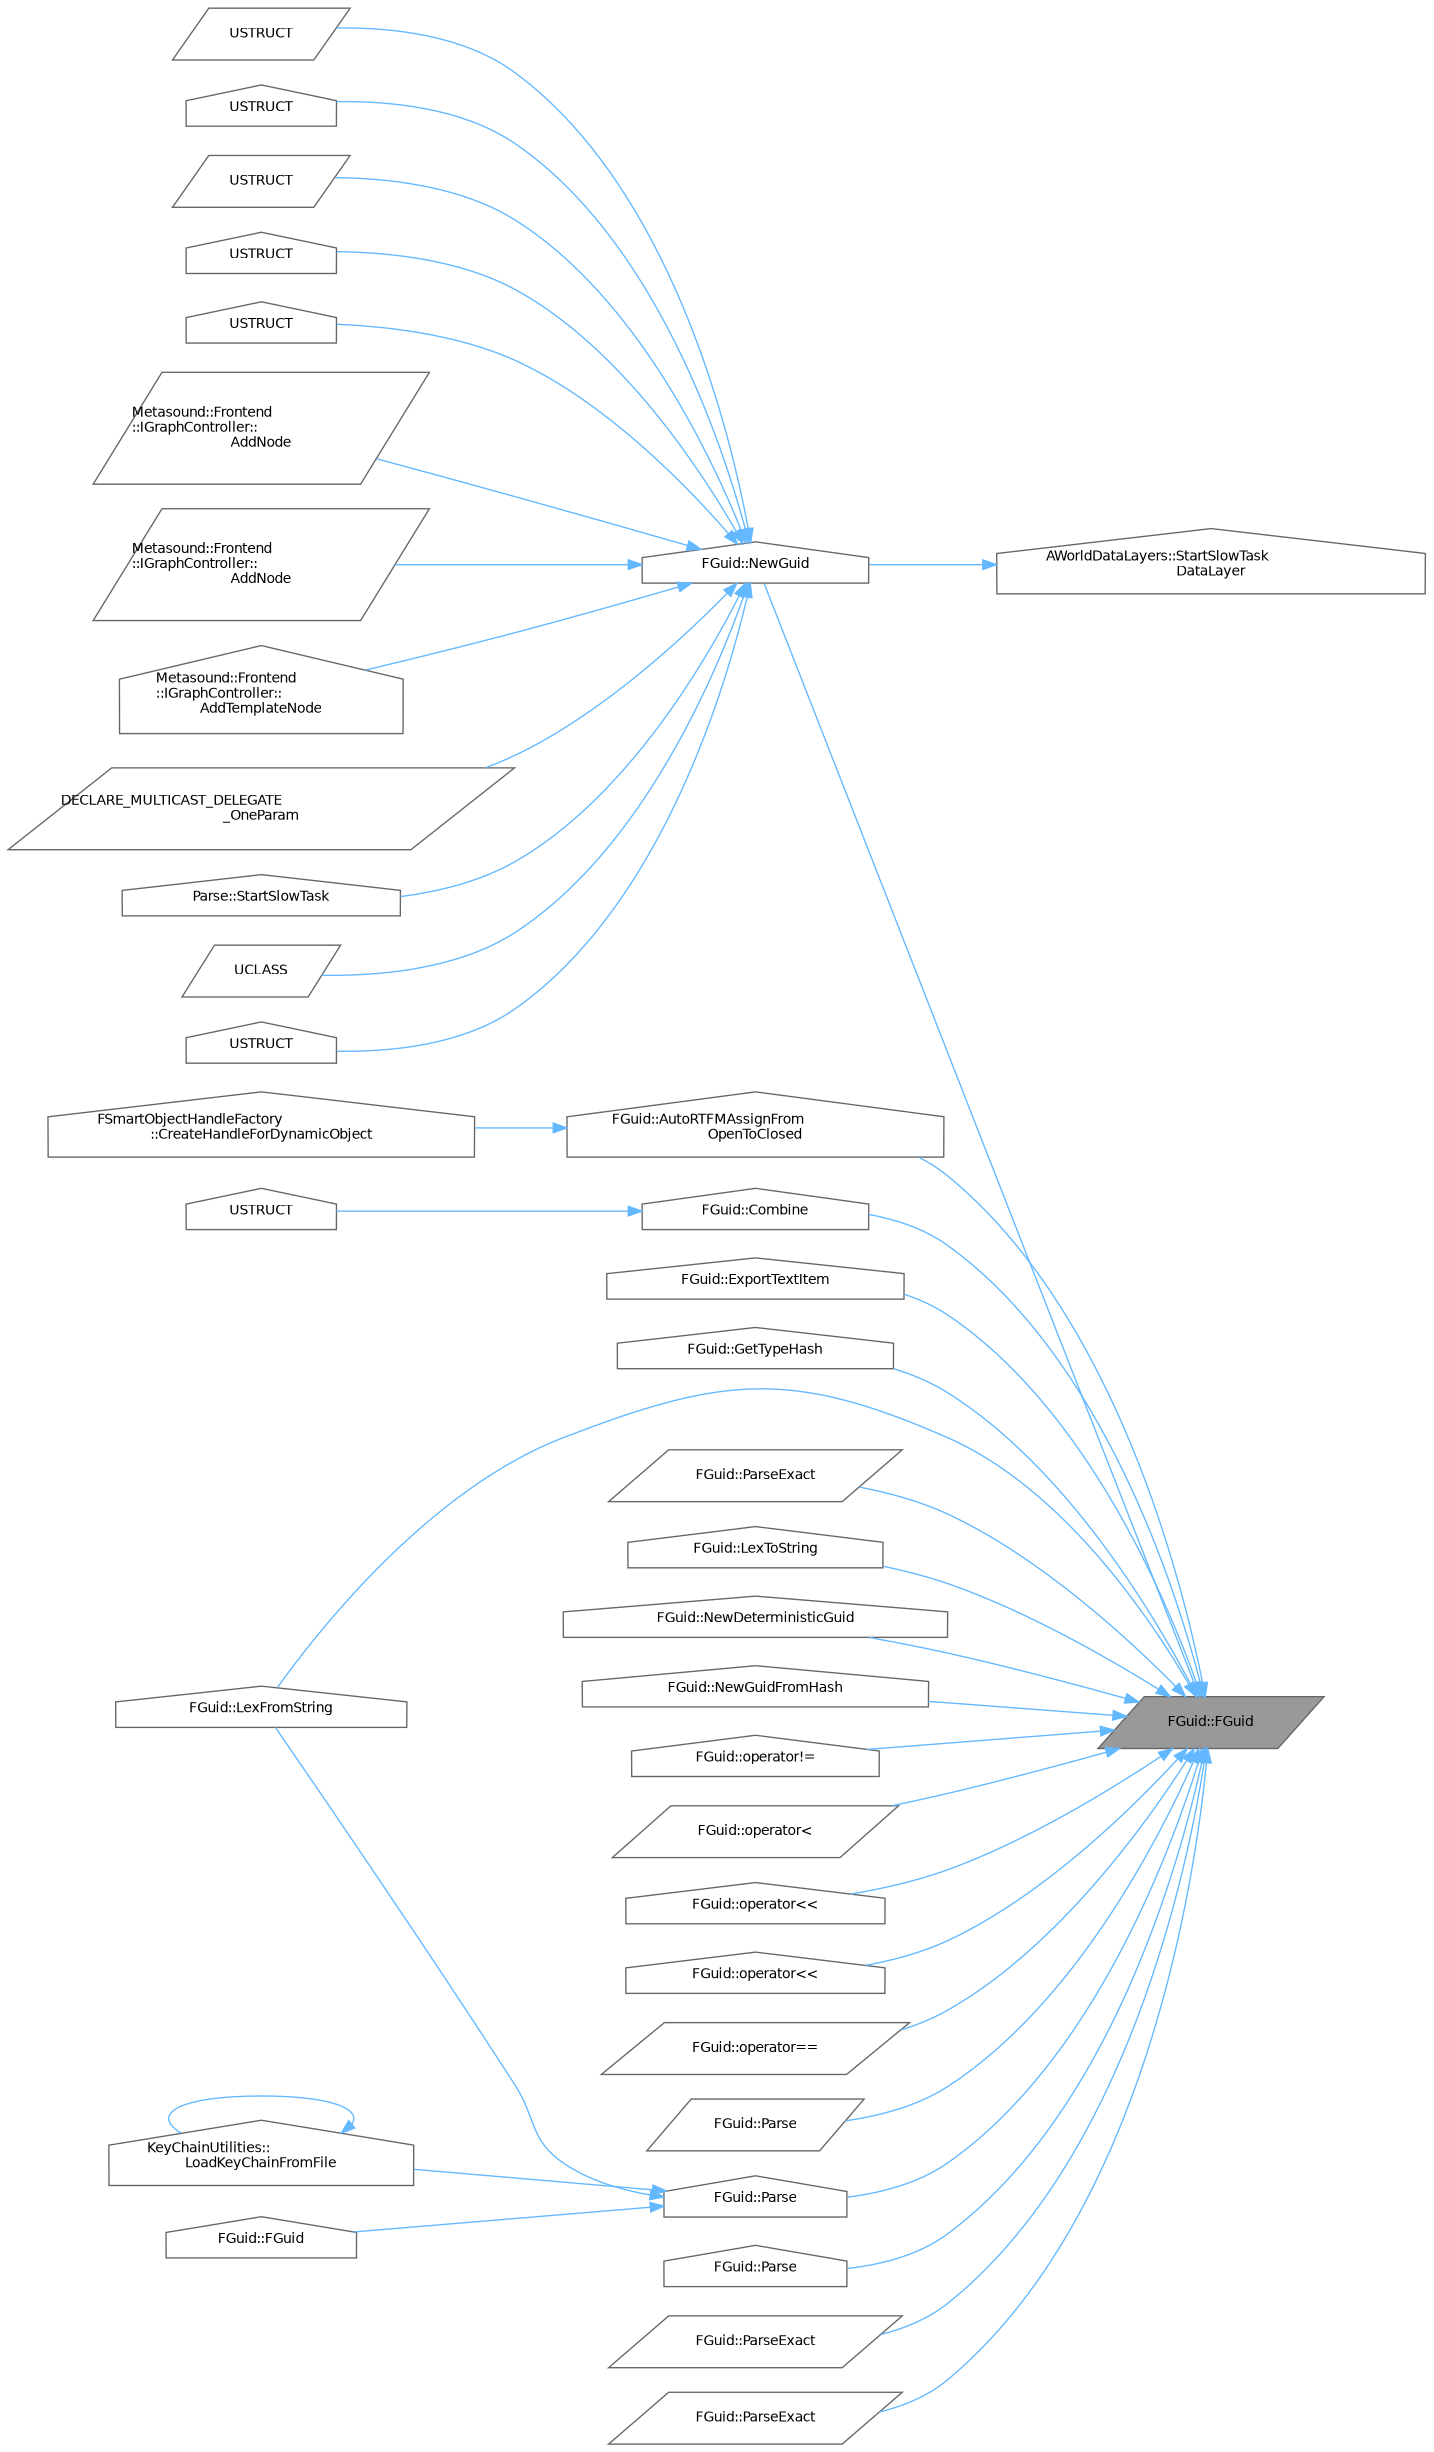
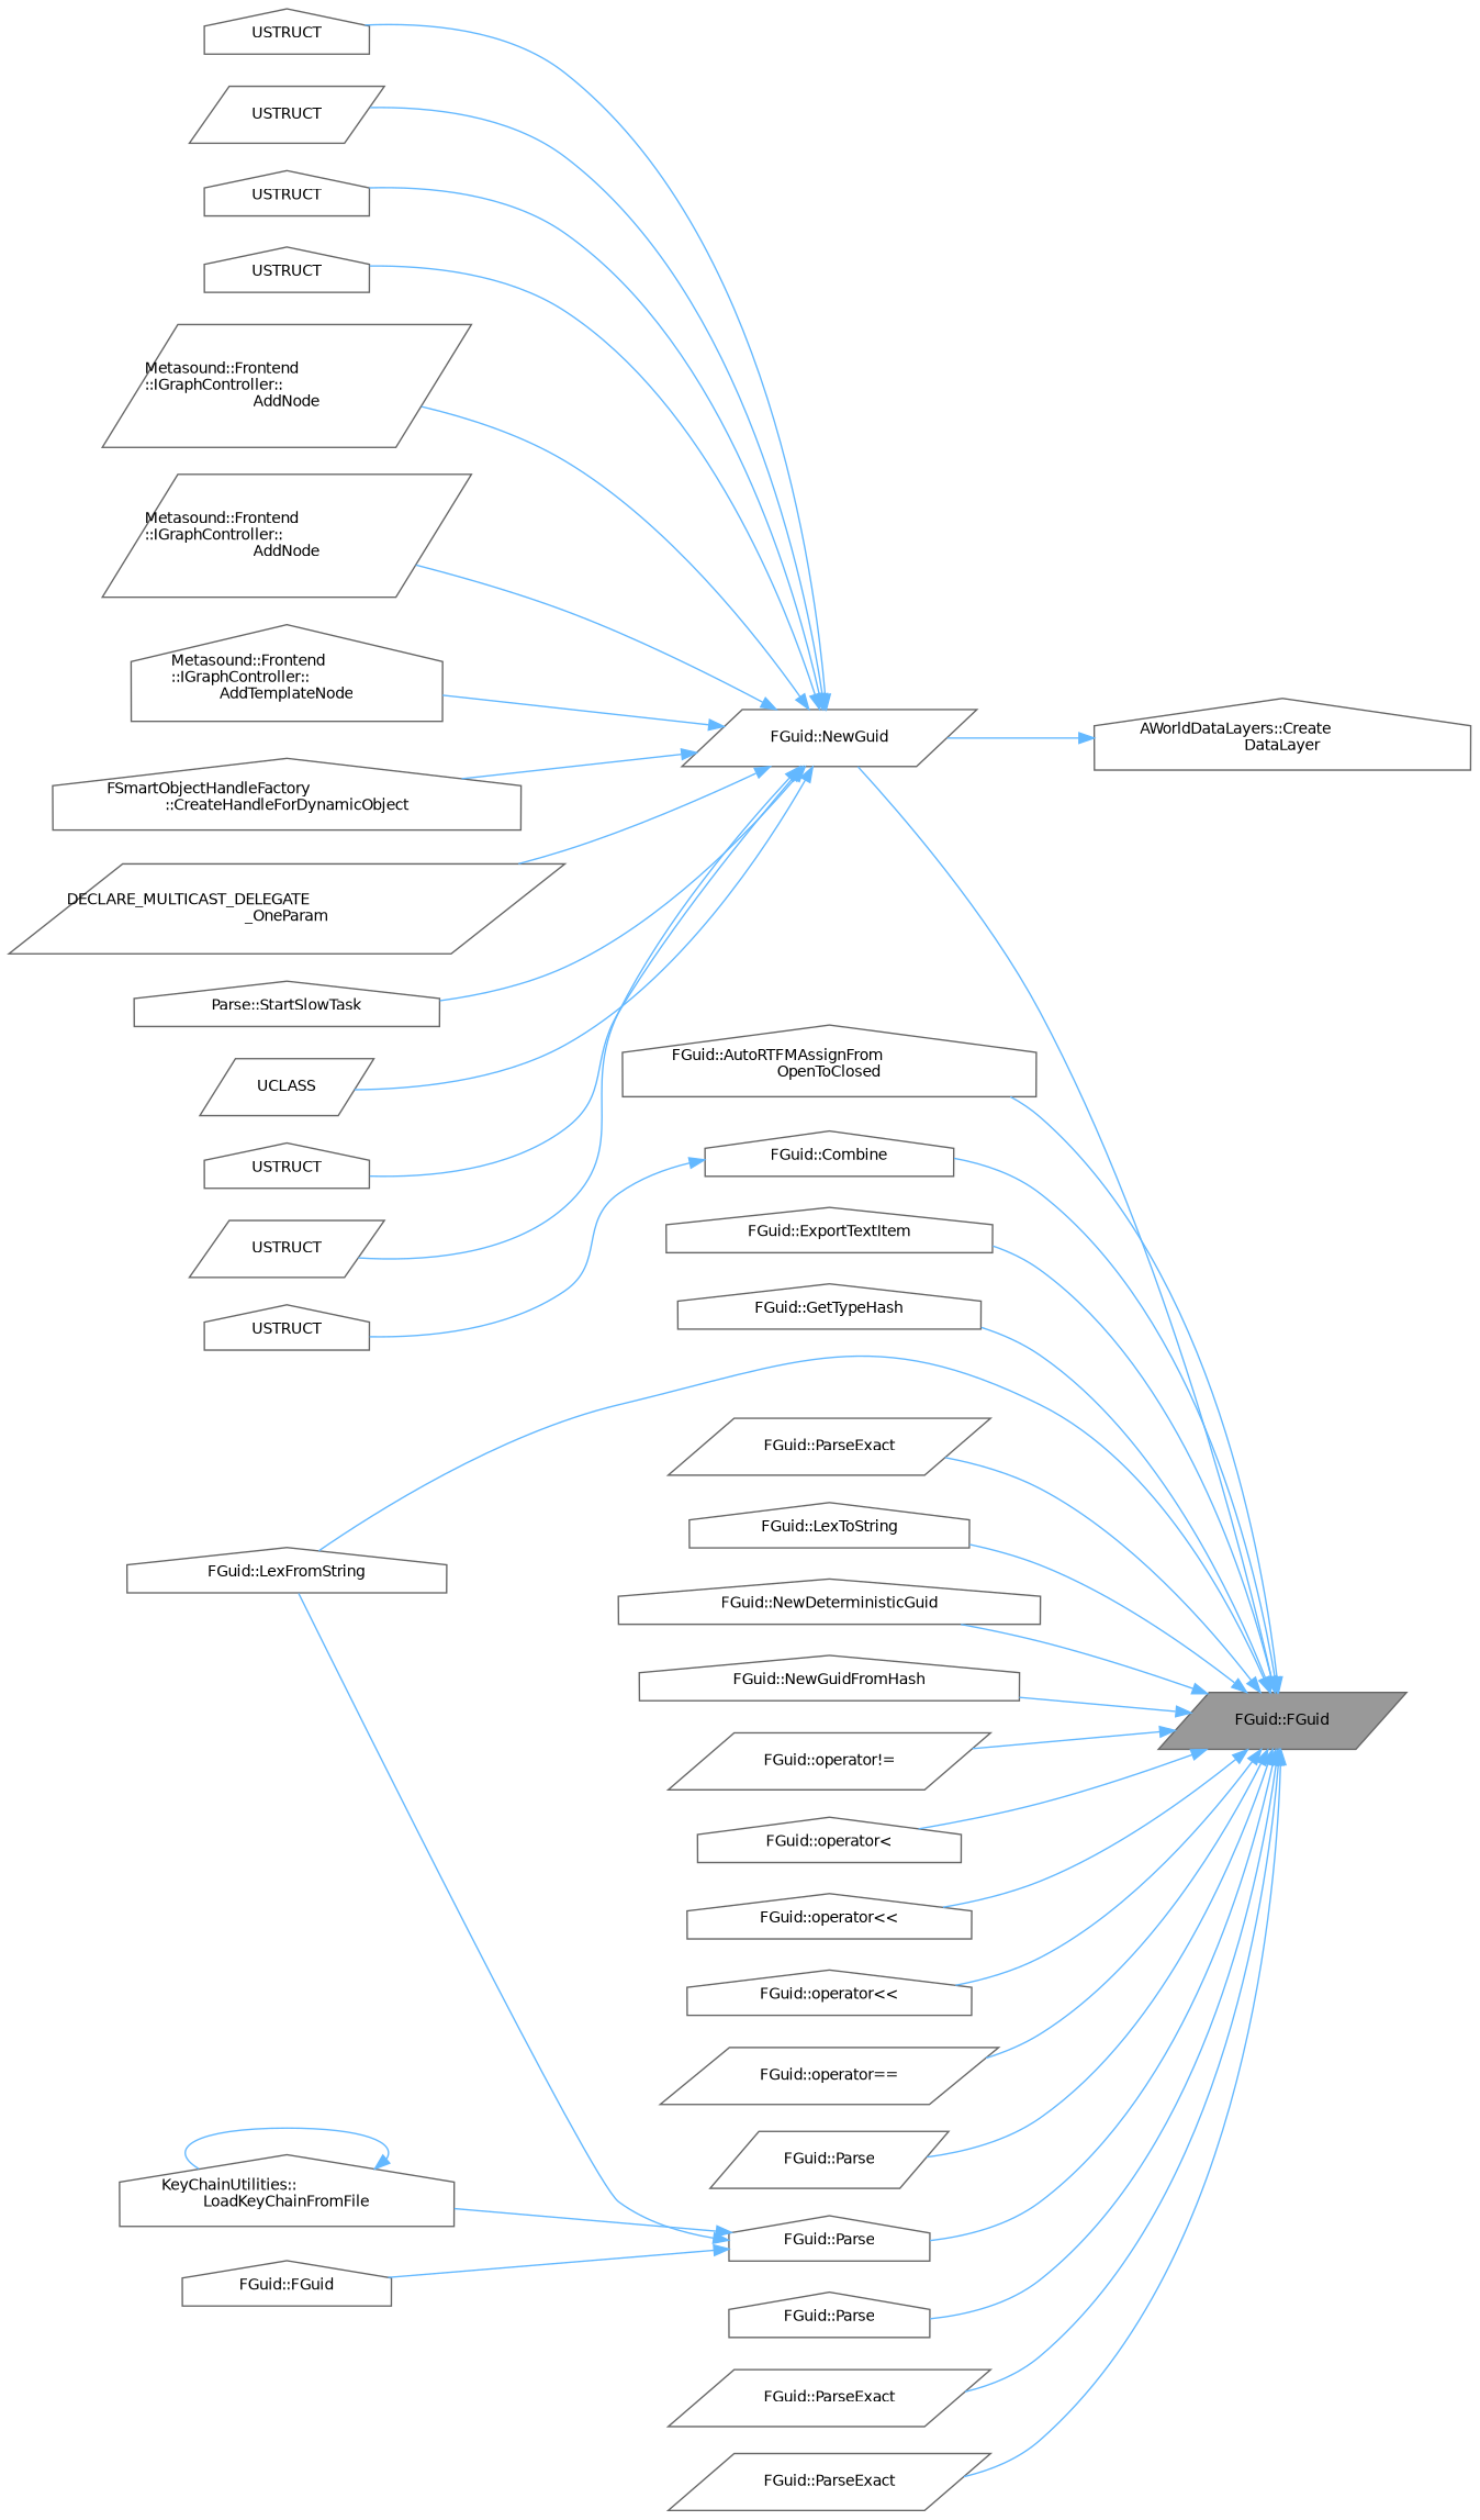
  digraph {
    rankdir=RL
    node [color=grey40 fillcolor=white fontname=Helvetica fontsize=10 shape=house style=filled]
    edge [color=steelblue1 dir=back fontname=Helvetica fontsize=10 labelfontname=Helvetica labelfontsize=10 style=solid]
    n1 [color=gray40 fillcolor=grey60 fontcolor=black height=0.2 label="FGuid::FGuid" shape=parallelogram width=0.4]
    n2 [height=0.2 label="FGuid::AutoRTFMAssignFrom\lOpenToClosed" width=0.4]
    n3 [height=0.2 label="FGuid::Combine" width=0.4]
    n4 [height=0.2 label="FGuid::ExportTextItem" width=0.4]
    n5 [height=0.2 label="FGuid::GetTypeHash" width=0.4]
    n6 [height=0.2 label="FGuid::LexFromString" width=0.4]
    n7 [height=0.2 label="FGuid::LexToString" width=0.4]
    n8 [height=0.2 label="FGuid::NewDeterministicGuid" width=0.4]
-   n9 [height=0.2 label="FGuid::NewGuid" width=0.4]
+   n9 [height=0.2 label="FGuid::NewGuid" shape=parallelogram width=0.4]
    n10 [height=0.2 label="FGuid::NewGuidFromHash" width=0.4]
-   n11 [height=0.2 label="FGuid::operator!=" width=0.4]
-   n12 [height=0.2 label="FGuid::operator\<" shape=parallelogram width=0.4]
+   n11 [height=0.2 label="FGuid::operator!=" shape=parallelogram width=0.4]
+   n12 [height=0.2 label="FGuid::operator\<" width=0.4]
    n13 [height=0.2 label="FGuid::operator\<\<" width=0.4]
    n14 [height=0.2 label="FGuid::operator\<\<" width=0.4]
    n15 [height=0.2 label="FGuid::operator==" shape=parallelogram width=0.4]
    n16 [height=0.2 label="FGuid::Parse" shape=parallelogram width=0.4]
    n17 [height=0.2 label="FGuid::Parse" width=0.4]
    n18 [height=0.2 label="FGuid::Parse" width=0.4]
    n19 [height=0.2 label="FGuid::ParseExact" shape=parallelogram width=0.4]
    n20 [height=0.2 label="FGuid::ParseExact" shape=parallelogram width=0.4]
    n21 [height=0.2 label="FGuid::ParseExact" shape=parallelogram width=0.4]
    n22 [height=0.2 label=USTRUCT width=0.4]
    n23 [height=0.2 label="Metasound::Frontend\l::IGraphController::\lAddNode" shape=parallelogram width=0.4]
    n24 [height=0.2 label="Metasound::Frontend\l::IGraphController::\lAddNode" shape=parallelogram width=0.4]
    n25 [height=0.2 label="Metasound::Frontend\l::IGraphController::\lAddTemplateNode" width=0.4]
    n26 [height=0.2 label="FSmartObjectHandleFactory\l::CreateHandleForDynamicObject" width=0.4]
    n27 [height=0.2 label="DECLARE_MULTICAST_DELEGATE\l_OneParam" shape=parallelogram width=0.4]
    n28 [height=0.2 label="Parse::StartSlowTask" width=0.4]
    n29 [height=0.2 label=UCLASS shape=parallelogram width=0.4]
    n30 [height=0.2 label=USTRUCT width=0.4]
    n31 [height=0.2 label=USTRUCT shape=parallelogram width=0.4]
    n32 [height=0.2 label=USTRUCT width=0.4]
    n33 [height=0.2 label=USTRUCT shape=parallelogram width=0.4]
    n34 [height=0.2 label=USTRUCT width=0.4]
    n35 [height=0.2 label=USTRUCT width=0.4]
    n36 [height=0.2 label="FGuid::FGuid" width=0.4]
    n37 [height=0.2 label="KeyChainUtilities::\lLoadKeyChainFromFile" width=0.4]
-   n38 [height=0.2 label="AWorldDataLayers::StartSlowTask\lDataLayer" width=0.4]
+   n38 [height=0.2 label="AWorldDataLayers::Create\lDataLayer" width=0.4]
    n1 -> n2
    n1 -> n3
    n1 -> n4
    n1 -> n5
    n1 -> n6
    n1 -> n7
    n1 -> n8
    n1 -> n9
    n1 -> n10
    n1 -> n11
    n1 -> n12
    n1 -> n13
    n1 -> n14
    n1 -> n15
    n1 -> n16
    n1 -> n17
    n1 -> n18
    n1 -> n19
    n1 -> n20
    n1 -> n21
    n3 -> n22
    n9 -> n23
    n9 -> n24
    n9 -> n25
-   n2 -> n26
+   n9 -> n26
    n9 -> n27
    n9 -> n28
    n9 -> n29
    n9 -> n30
    n9 -> n31
    n9 -> n32
    n9 -> n33
    n9 -> n34
    n9 -> n35
    n17 -> n6
    n17 -> n36
    n17 -> n37
    n37 -> n37
    n38 -> n9
  }
